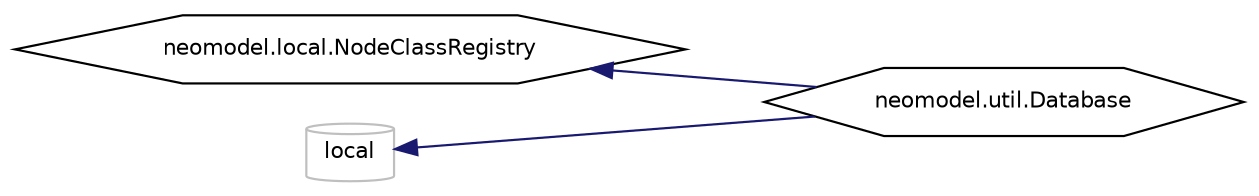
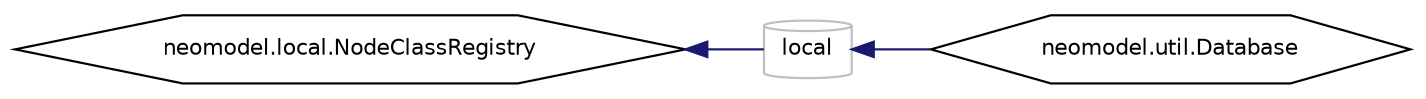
  digraph {
    rankdir=LR
    node [color=black fillcolor=white fontname=Helvetica fontsize=10 shape=hexagon style=filled]
    edge [color=midnightblue dir=back fontname=Helvetica fontsize=10 labelfontname=Helvetica labelfontsize=10 style=solid]
    n1 [height=0.2 label="neomodel.local.NodeClassRegistry" width=0.4]
    n2 [height=0.2 label="neomodel.util.Database" width=0.4]
    n3 [color=grey75 height=0.2 label=local shape=cylinder width=0.4]
-   n1 -> n2
+   n1 -> n3
    n3 -> n2
  }
